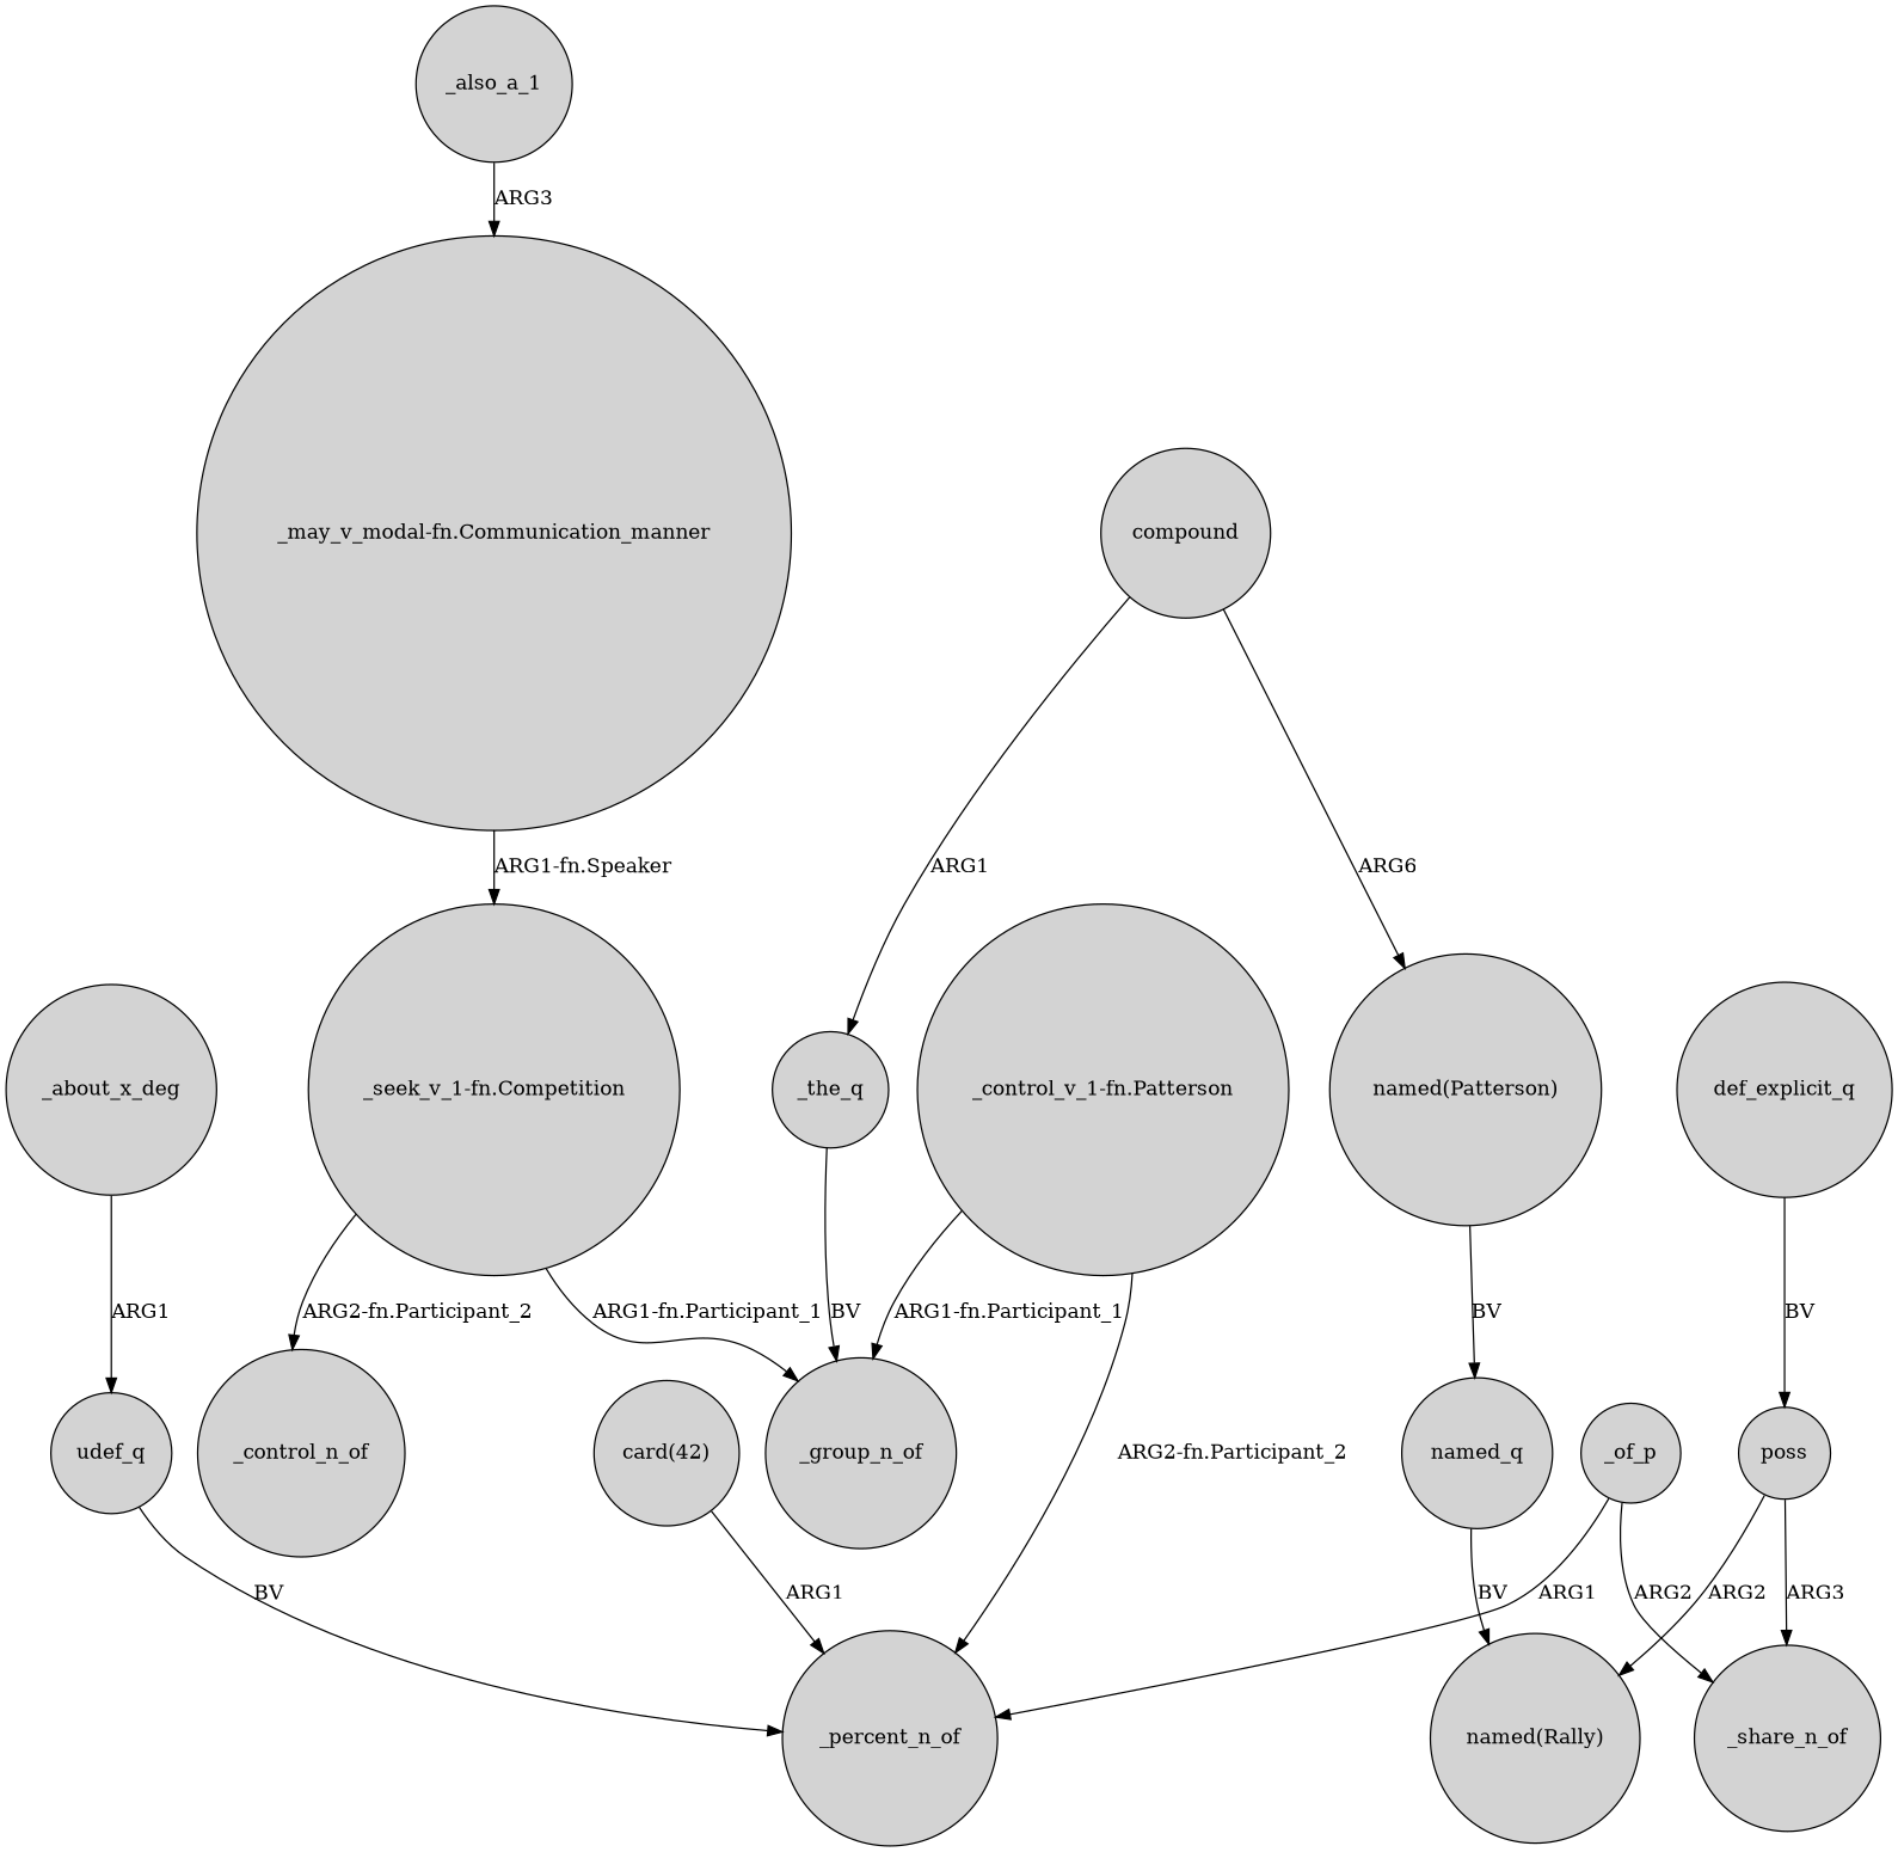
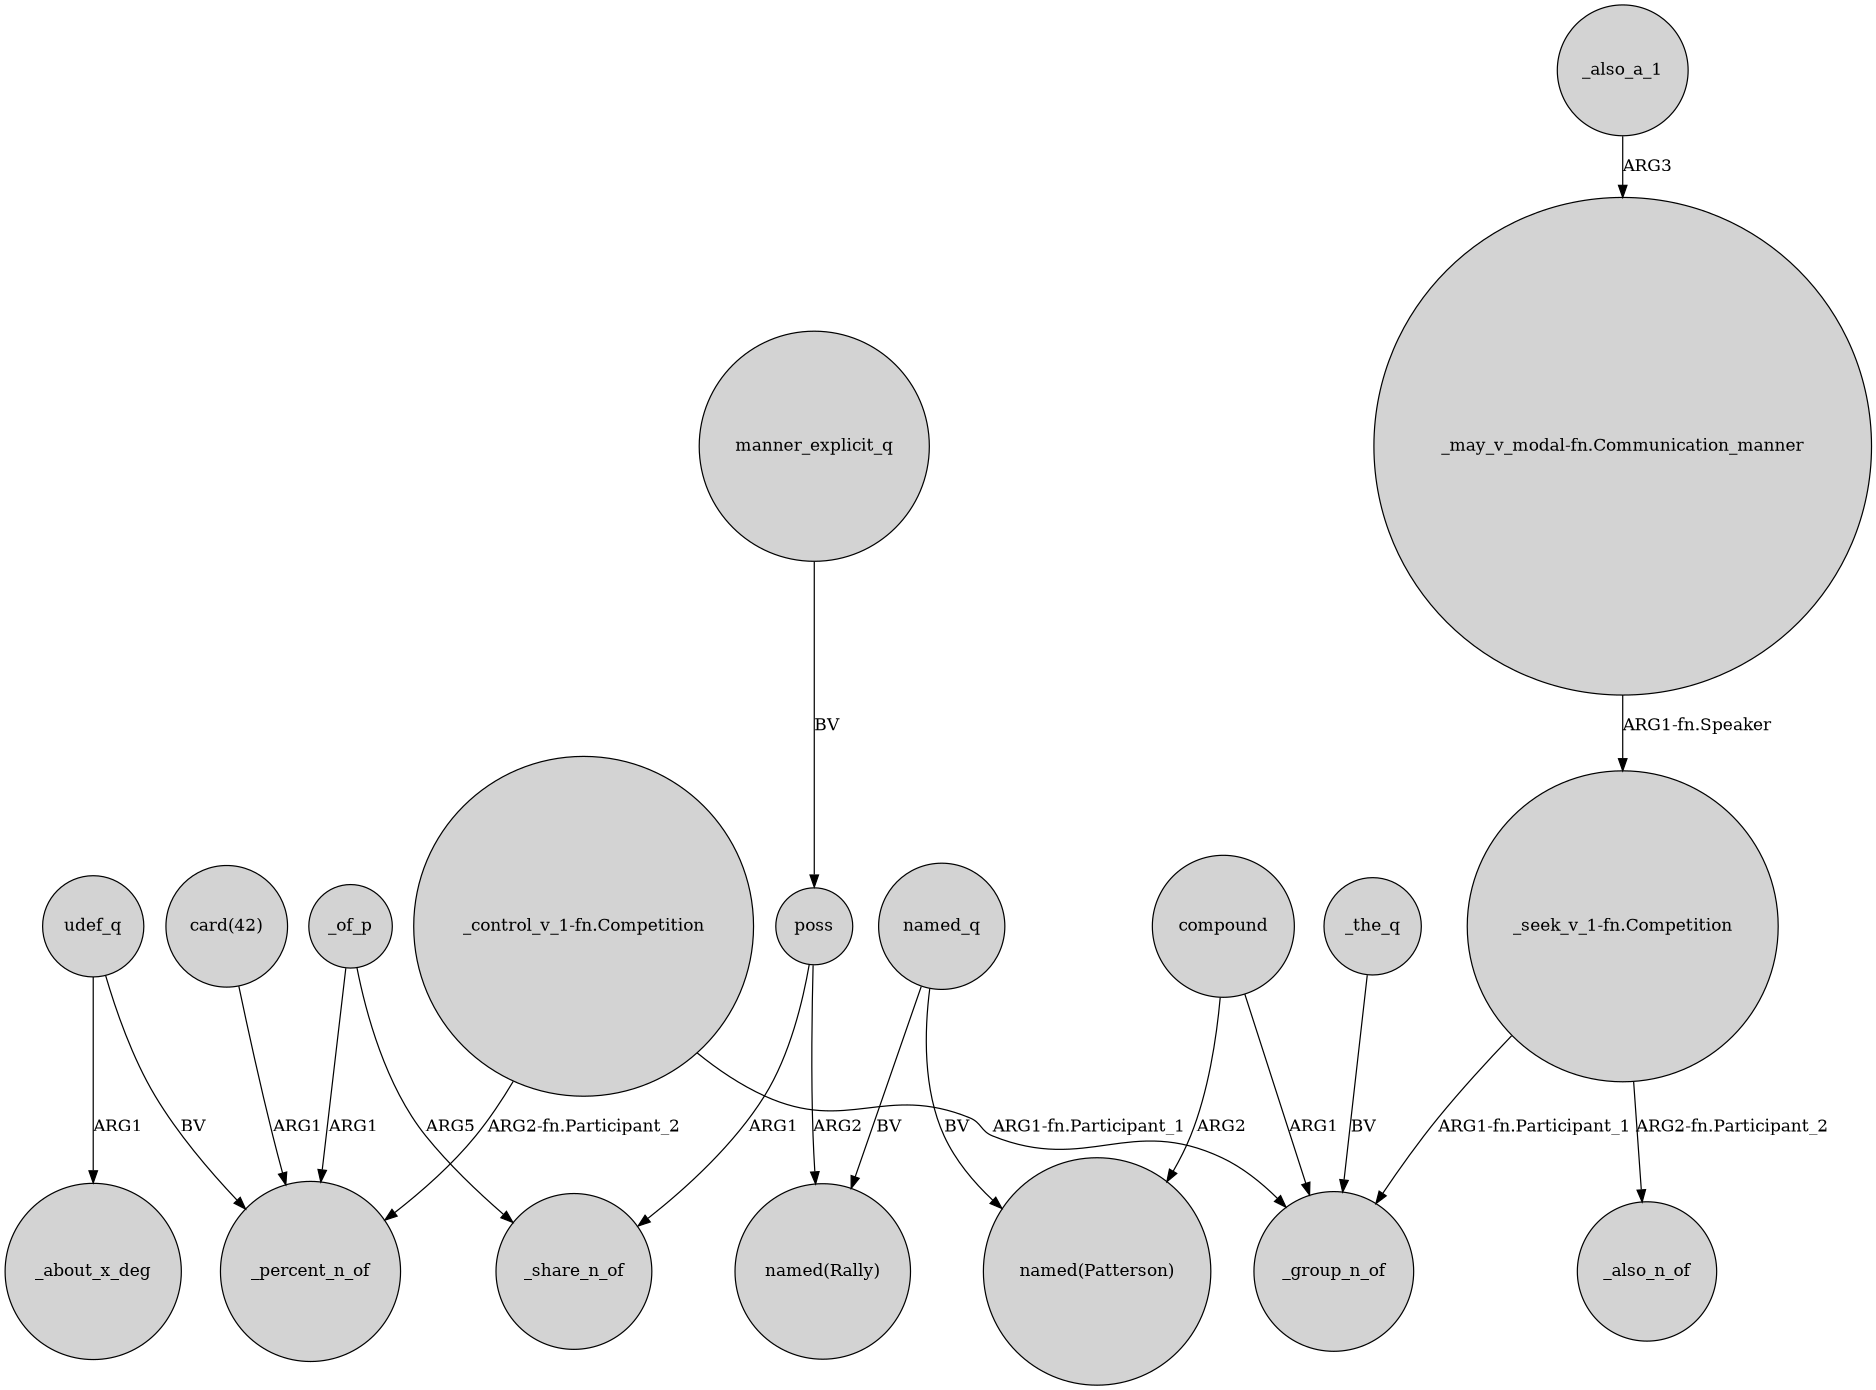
  digraph {
    node [shape=circle style=filled]
    "_seek_v_1-fn.Competition"
-   _control_n_of
+   _control_n_of [label=_also_n_of]
    _group_n_of
    udef_q
    _percent_n_of
-   "_control_v_1-fn.Competition" [label="_control_v_1-fn.Patterson"]
+   "_control_v_1-fn.Competition"
    "card(42)"
    n8 [label=named_q]
    "named(Patterson)"
    "named(Rally)"
-   def_explicit_q
+   def_explicit_q [label=manner_explicit_q]
    poss
    _of_p
    _share_n_of
    compound
    _about_x_deg
    _the_q
    "_may_v_modal-fn.Communication_manner"
    _also_a_1
    "_seek_v_1-fn.Competition" -> _control_n_of [label="ARG2-fn.Participant_2"]
    "_seek_v_1-fn.Competition" -> _group_n_of [label="ARG1-fn.Participant_1"]
    udef_q -> _percent_n_of [label=BV]
    "_control_v_1-fn.Competition" -> _group_n_of [label="ARG1-fn.Participant_1"]
    "_control_v_1-fn.Competition" -> _percent_n_of [label="ARG2-fn.Participant_2"]
    "card(42)" -> _percent_n_of [label=ARG1]
-   "named(Patterson)" -> n8 [label=BV]
+   n8 -> "named(Patterson)" [label=BV]
    n8 -> "named(Rally)" [label=BV]
    def_explicit_q -> poss [label=BV]
    poss -> "named(Rally)" [label=ARG2]
-   poss -> _share_n_of [label=ARG3]
+   poss -> _share_n_of [label=ARG1]
    _of_p -> _percent_n_of [label=ARG1]
-   _of_p -> _share_n_of [label=ARG2]
-   compound -> _the_q [label=ARG1]
-   compound -> "named(Patterson)" [label=ARG6]
-   _about_x_deg -> udef_q [label=ARG1]
+   _of_p -> _share_n_of [label=ARG5]
+   compound -> _group_n_of [label=ARG1]
+   compound -> "named(Patterson)" [label=ARG2]
+   udef_q -> _about_x_deg [label=ARG1]
    _the_q -> _group_n_of [label=BV]
    "_may_v_modal-fn.Communication_manner" -> "_seek_v_1-fn.Competition" [label="ARG1-fn.Speaker"]
    _also_a_1 -> "_may_v_modal-fn.Communication_manner" [label=ARG3]
  }
